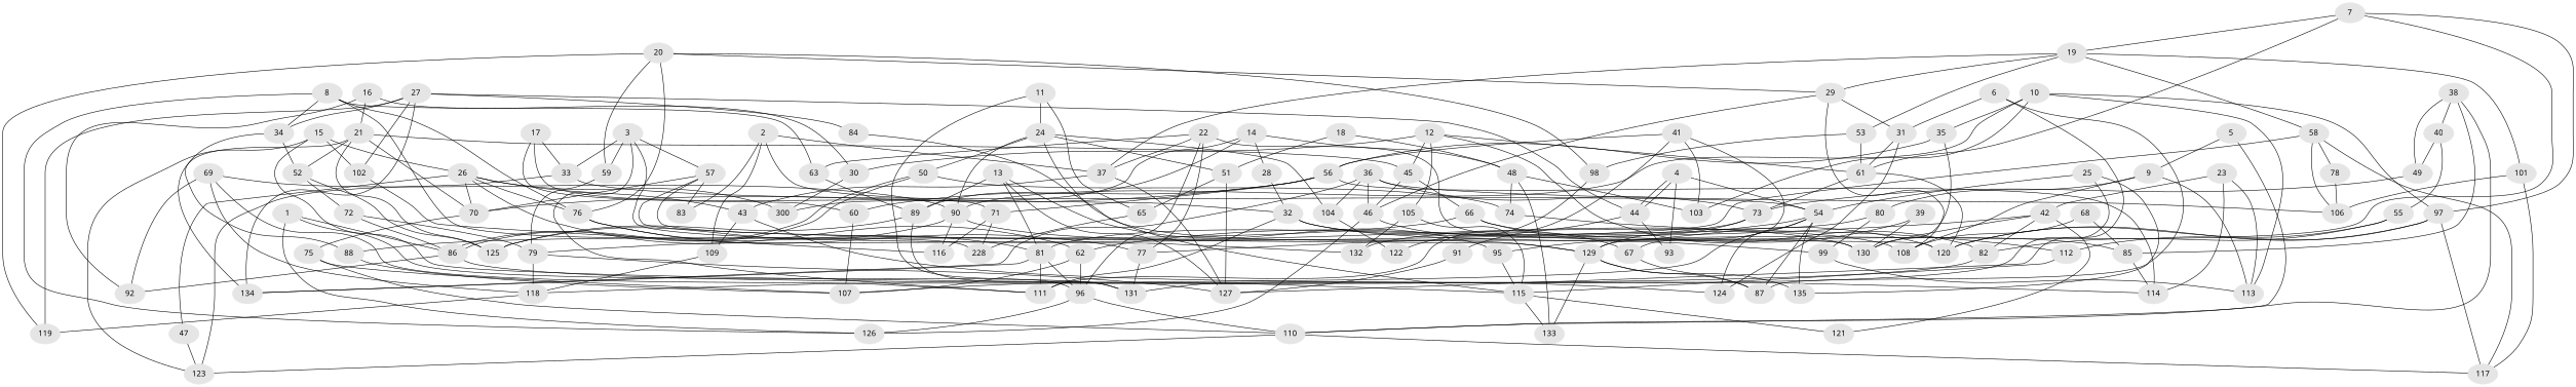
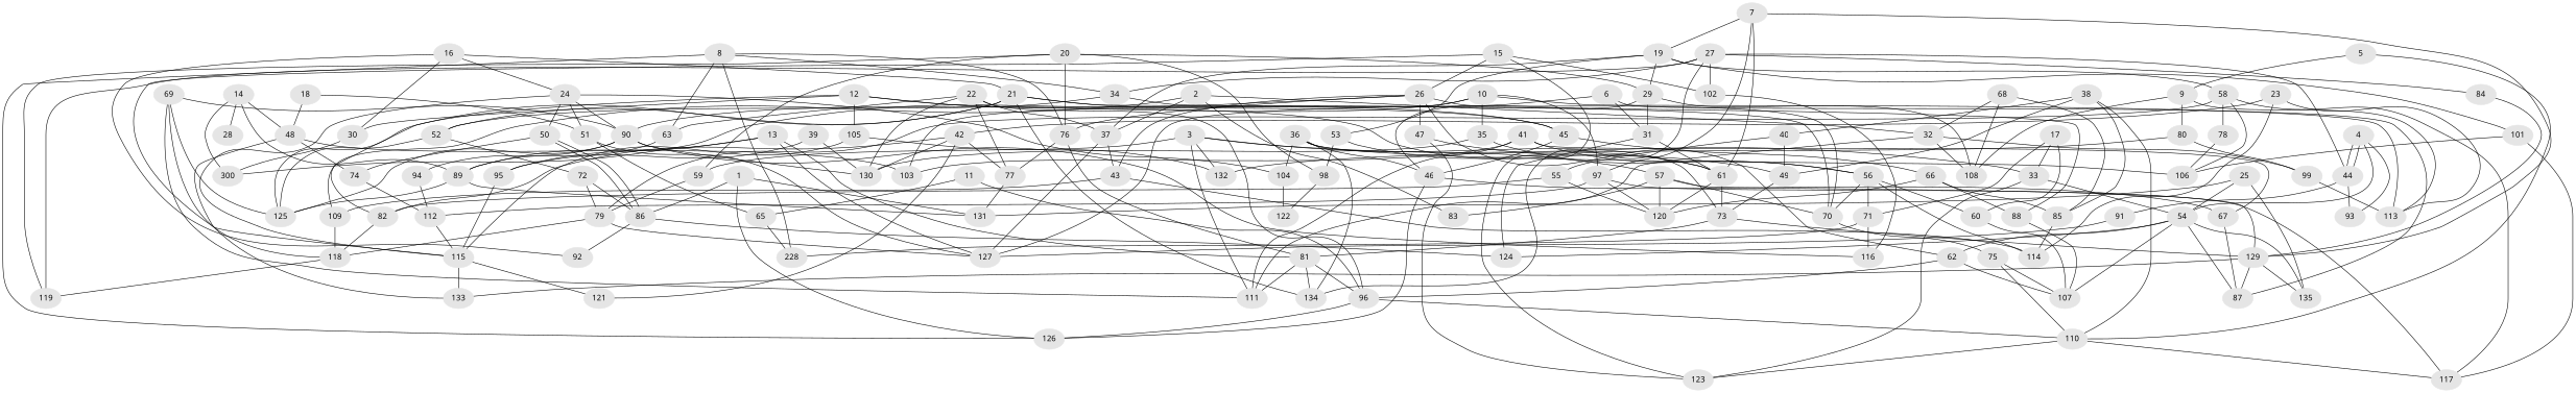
  graph {
    fontname="Noto Sans"
    node [color=gray90 fontname="Noto Sans" style=filled]
    edge [fontname="Noto Sans"]
    1
    86
    126
    131
    92
    124
    2
    32
    37
    83
    109
    111
    108
    99
    127
    43
    118
    3
    33
    57
    59
    132
    54
    123
    129
    70
    120
    79
    4
    44
    93
    91
    87
    135
    62
    107
    5
    9
    110
    80
    113
    117
    6
    31
    61
    7
    19
    97
    29
    53
    58
    101
    73
    112
    133
    8
    34
    63
    76
    n60 [label=228]
    52
    88
    89
    81
    77
    10
    35
    90
    103
    130
    56
    125
    116
+   94
    11
    24
    65
    96
    115
    51
    50
    104
    12
    30
    45
    82
    105
    n88 [label=300]
    46
    66
    13
    95
    134
    14
    28
    48
    74
    15
    26
    102
    47
    121
    16
    21
    17
    60
    71
    18
    98
    106
    78
    20
    119
    122
    72
    75
    22
    23
    42
    114
    25
    49
    27
    84
    67
    36
    38
    40
    85
    55
    39
    41
    68
    69
    1 -- 86
    1 -- 126
    1 -- 131
    86 -- 92
    86 -- 124
    2 -- 32
    2 -- 37
    2 -- 83
    2 -- 109
    32 -- 111
    32 -- 108
    32 -- 99
    37 -- 127
    37 -- 43
    109 -- 118
    99 -- 113
    43 -- 109
    43 -- 114
    118 -- 119
    3 -- 111
    3 -- 33
    3 -- 57
    3 -- 59
    3 -- 132
    33 -- 54
    33 -- 123
    57 -- 83
    57 -- 129
    57 -- 70
    57 -- 120
    59 -- 79
    54 -- 124
    54 -- 87
    54 -- 135
    54 -- 62
    54 -- 107
    129 -- 87
    129 -- 135
    129 -- 133
    70 -- 75
    79 -- 127
    79 -- 118
    4 -- 54
    4 -- 44
    4 -- 44
    4 -- 93
    44 -- 93
    44 -- 91
    91 -- 127
    62 -- 107
    62 -- 96
    5 -- 9
    5 -- 110
    9 -- 108
    9 -- 80
    9 -- 113
    110 -- 123
    110 -- 117
    80 -- 99
    80 -- 132
    6 -- 127
    6 -- 87
    6 -- 31
    31 -- 124
    31 -- 61
    61 -- 120
    61 -- 73
    7 -- 129
    7 -- 61
    7 -- 19
    7 -- 97
    19 -- 37
    19 -- 29
    19 -- 53
    19 -- 58
    19 -- 101
    97 -- 120
    97 -- 117
    97 -- 112
    29 -- 108
    29 -- 31
    29 -- 46
    53 -- 61
    53 -- 98
    58 -- 79
    58 -- 117
    58 -- 106
    58 -- 78
    101 -- 117
    101 -- 106
    73 -- 129
    73 -- 81
    112 -- 115
    8 -- 126
    8 -- 34
    8 -- 63
    8 -- 76
    8 -- n60
    34 -- 52
    34 -- 88
    63 -- 89
    76 -- 81
    76 -- 77
    52 -- 125
    52 -- 72
    88 -- 107
    89 -- 131
    89 -- 125
    81 -- 111
    81 -- 96
    81 -- 134
    77 -- 131
    10 -- 113
    10 -- 97
    10 -- 35
    10 -- 90
    10 -- 103
    35 -- 130
    35 -- 56
    90 -- 130
    90 -- 125
    90 -- 116
+   90 -- 94
    56 -- 70
    56 -- 60
    56 -- 71
    56 -- 114
-   11 -- 24
+   94 -- 112
+   16 -- 24
    11 -- 65
    11 -- 96
    24 -- 90
    24 -- 115
    24 -- 51
    24 -- 50
    24 -- 104
    65 -- n60
    96 -- 126
    96 -- 110
    115 -- 133
    115 -- 121
    51 -- 127
    51 -- 65
    50 -- 86
    50 -- 86
    50 -- 74
    104 -- 122
    12 -- 61
    12 -- 30
    12 -- 45
    12 -- 82
    12 -- 105
    30 -- n88
    45 -- 46
    45 -- 66
    82 -- 118
    105 -- 132
    105 -- 115
    46 -- 126
    46 -- 67
    66 -- 120
    66 -- 88
    66 -- 85
    13 -- 127
    13 -- 89
    13 -- 81
    13 -- 95
    95 -- 115
    14 -- 89
    14 -- n88
    14 -- 28
    14 -- 48
-   28 -- 32
+   68 -- 32
    48 -- 133
    48 -- 103
    48 -- 74
    74 -- 112
    15 -- 123
    15 -- 115
    15 -- 26
    15 -- 102
    26 -- 43
    26 -- 70
    26 -- 62
    26 -- 76
    26 -- n88
    26 -- 47
    102 -- 116
    47 -- 123
+   47 -- 49
    16 -- 92
    16 -- 30
    16 -- 21
    21 -- 70
    21 -- 52
    21 -- 125
    21 -- 45
    21 -- 134
    17 -- 33
    17 -- 60
    17 -- 71
    60 -- 107
    71 -- n60
    71 -- 116
    18 -- 51
    18 -- 48
    98 -- 122
    78 -- 106
    20 -- 59
    20 -- 29
    20 -- 76
    20 -- 98
    20 -- 119
    72 -- 86
    72 -- 79
    75 -- 107
    75 -- 110
    22 -- 37
    22 -- 63
    22 -- 77
    22 -- 130
    22 -- 96
    23 -- 113
    23 -- 42
    23 -- 114
    42 -- 77
    42 -- 130
    42 -- 82
    42 -- 121
    25 -- 131
    25 -- 54
    25 -- 135
    49 -- 73
    27 -- 44
    27 -- 34
    27 -- 134
    27 -- 102
    27 -- 119
    27 -- 84
    84 -- 129
    67 -- 87
    36 -- 73
    36 -- 104
    36 -- 46
    36 -- 134
    36 -- 106
    38 -- 110
    38 -- 49
    38 -- 40
    38 -- 85
    40 -- 49
    40 -- 55
    85 -- 114
    55 -- 120
    55 -- 82
    39 -- 130
    39 -- 95
    41 -- 111
    41 -- 103
    41 -- 56
    41 -- 67
    68 -- 108
    68 -- 85
-   69 -- 92
+   69 -- 125
    69 -- 111
    69 -- 118
    69 -- 90
  }
